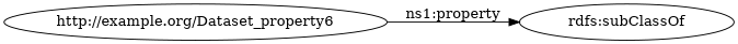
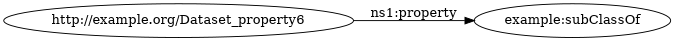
  digraph {
    rankdir=LR
    "http://example.org/Dataset_property6"
-   "rdfs:subClassOf"
+   "rdfs:subClassOf" [label="example:subClassOf"]
    "http://example.org/Dataset_property6" -> "rdfs:subClassOf" [label="ns1:property"]
  }
